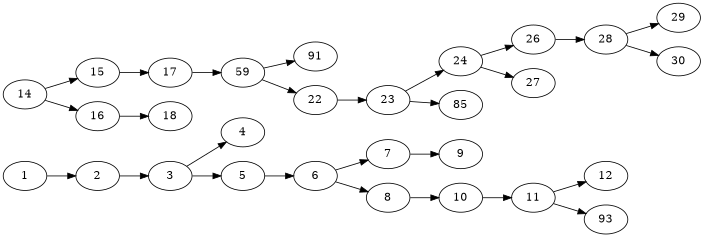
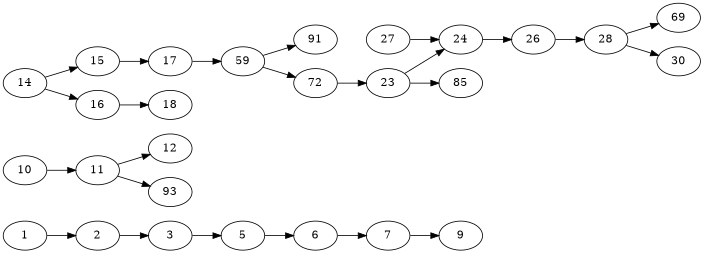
  digraph {
    rankdir=LR
    node [alpha=0.18]
    1 [expect_size=17817600]
    2 [alpha=0.09 expect_size=23621632]
    3 [alpha=0.15 expect_size=36241408]
-   4 [expect_size=11344896]
    5 [alpha=0.19 expect_size=33820672]
    6 [alpha=0.10 expect_size=14997504]
    7 [alpha=0.02 expect_size=45612032]
-   8 [alpha=0.14 expect_size=52058112]
    9 [alpha=0.17 expect_size=34284544]
    10 [alpha=0.04 expect_size=15145984]
    11 [expect_size=7759872]
    12 [alpha=0.02 expect_size=49320960]
    n13 [alpha=0.09 expect_size=23003136 label=93]
    14 [alpha=0.19 expect_size=11121664]
    15 [alpha=0.16 expect_size=6300672]
    16 [alpha=0.01 expect_size=51793920]
    17 [alpha=0.10 expect_size=27303936]
    18 [expect_size=31809536]
    n19 [alpha=0.05 expect_size=18419712 label=59]
    n20 [alpha=0.12 expect_size=20346880 label=91]
-   22 [alpha=0.06 expect_size=15628288]
+   22 [alpha=0.06 expect_size=15628288 label=72]
    23 [alpha=0.14 expect_size=21292032]
    24 [alpha=0.03 expect_size=42439680]
    n24 [alpha=0.05 expect_size=39541760 label=85]
    26 [alpha=0.12 expect_size=29392896]
    27 [alpha=0.15 expect_size=31994880]
    28 [expect_size=8182784]
-   29 [alpha=0.13 expect_size=51453952]
+   29 [alpha=0.13 expect_size=51453952 label=69]
    30 [alpha=0.13 expect_size=16163840]
    1 -> 2
    2 -> 3
-   3 -> 4
    3 -> 5
    5 -> 6
    6 -> 7
-   6 -> 8
    7 -> 9
-   8 -> 10
    10 -> 11
    11 -> 12
    11 -> n13
    14 -> 15
    14 -> 16
    15 -> 17
    16 -> 18
    17 -> n19
    n19 -> n20
    n19 -> 22
    22 -> 23
    23 -> 24
    23 -> n24
    24 -> 26
-   24 -> 27
+   27 -> 24
    26 -> 28
    28 -> 29
    28 -> 30
  }
